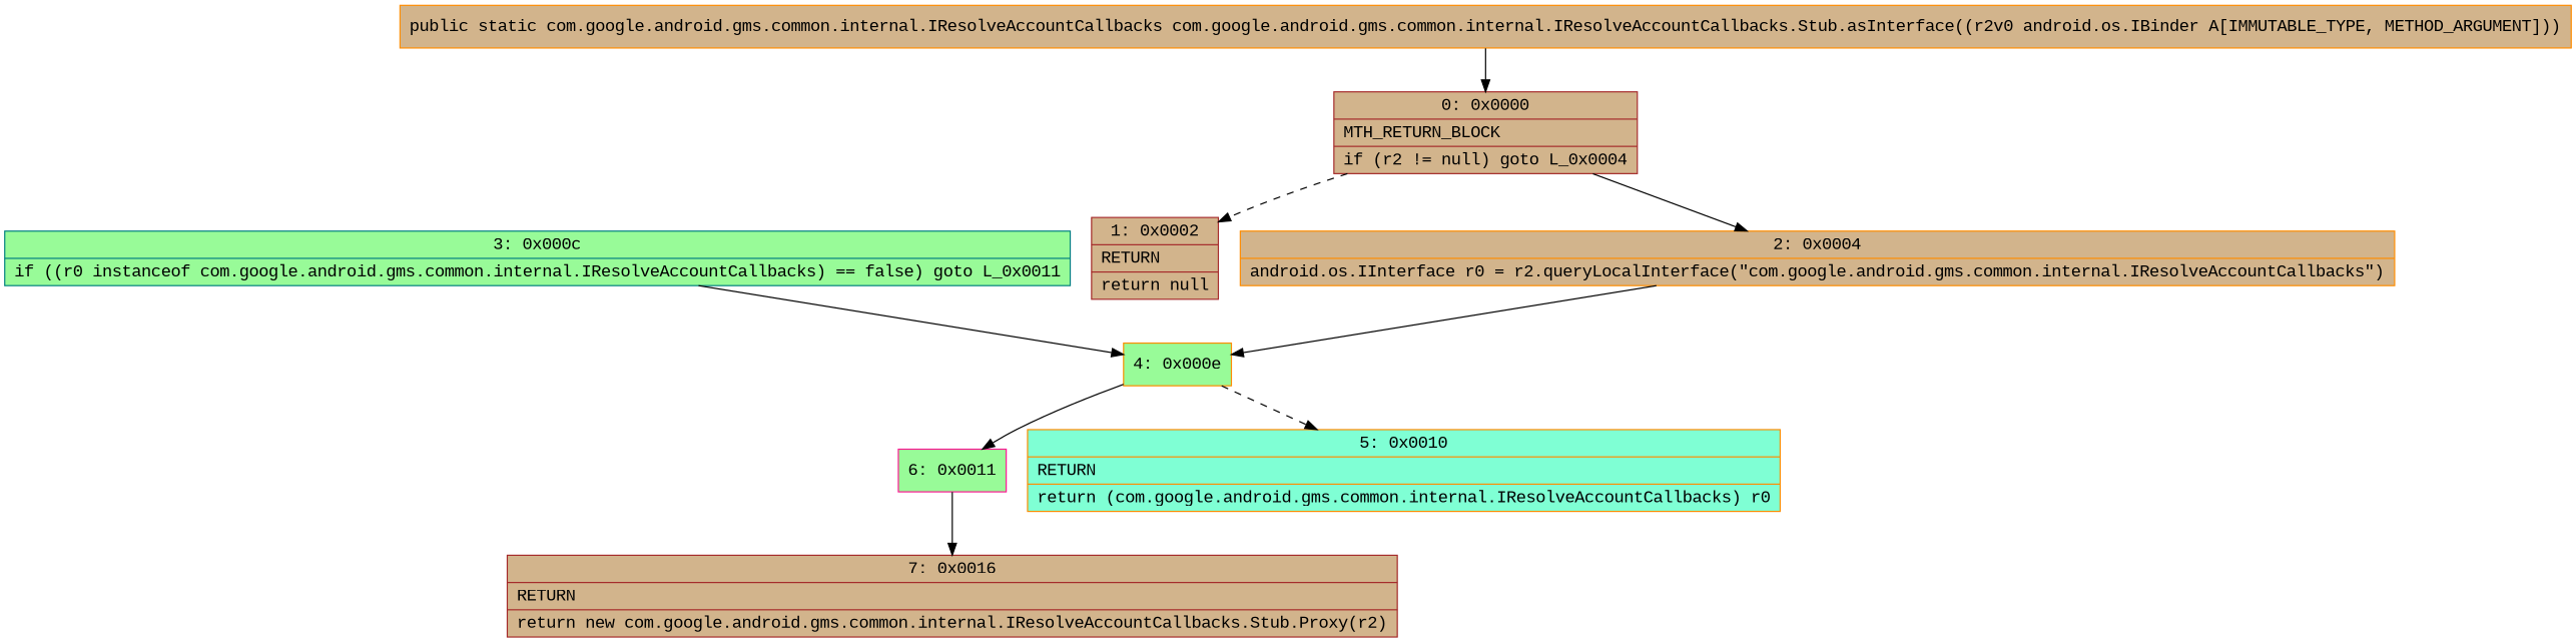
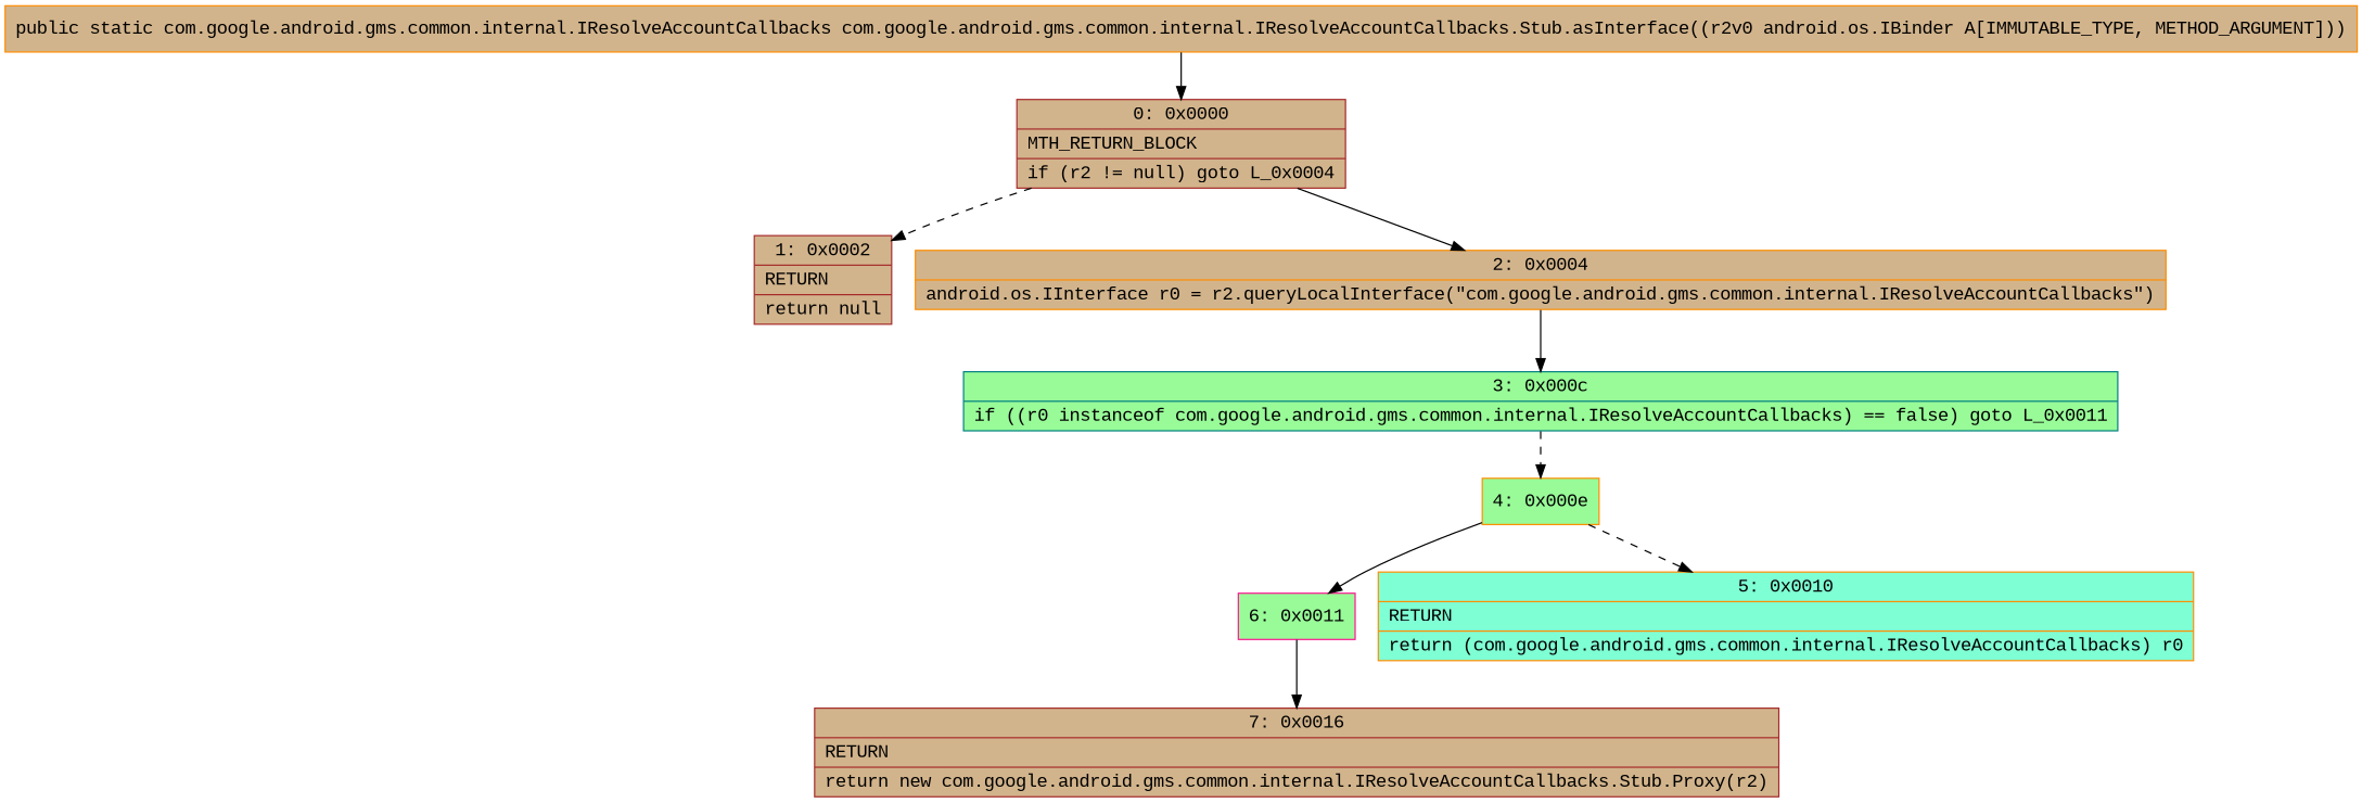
  digraph {
    fontname="Liberation Mono"
    node [color=darkorange fillcolor=tan fontname="Liberation Mono" shape=record style=filled]
    edge [fontname="Liberation Mono"]
    n1 [color=brown label="{0\:\ 0x0000|MTH_RETURN_BLOCK\l|if (r2 != null) goto L_0x0004\l}"]
    n2 [color=brown label="{1\:\ 0x0002|RETURN\l|return null\l}"]
    n3 [label="{2\:\ 0x0004|android.os.IInterface r0 = r2.queryLocalInterface(\"com.google.android.gms.common.internal.IResolveAccountCallbacks\")\l}"]
    n4 [color=teal fillcolor=palegreen label="{3\:\ 0x000c|if ((r0 instanceof com.google.android.gms.common.internal.IResolveAccountCallbacks) == false) goto L_0x0011\l}"]
    n5 [fillcolor=palegreen label="{4\:\ 0x000e}"]
    n6 [color=deeppink fillcolor=palegreen label="{6\:\ 0x0011}"]
    n7 [fillcolor=aquamarine label="{5\:\ 0x0010|RETURN\l|return (com.google.android.gms.common.internal.IResolveAccountCallbacks) r0\l}"]
    n8 [color=brown label="{7\:\ 0x0016|RETURN\l|return new com.google.android.gms.common.internal.IResolveAccountCallbacks.Stub.Proxy(r2)\l}"]
    n9 [label="{public static com.google.android.gms.common.internal.IResolveAccountCallbacks com.google.android.gms.common.internal.IResolveAccountCallbacks.Stub.asInterface((r2v0 android.os.IBinder A[IMMUTABLE_TYPE, METHOD_ARGUMENT])) }"]
    n1 -> n2 [style=dashed]
    n1 -> n3
-   n3 -> n5
-   n4 -> n5 [style=solid]
+   n3 -> n4
+   n4 -> n5 [style=dashed]
    n5 -> n6
    n5 -> n7 [style=dashed]
    n6 -> n8
    n9 -> n1
  }
